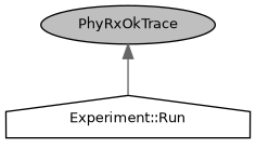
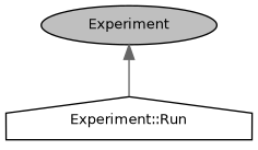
  digraph {
    rankdir=TB
    node [color=black fontname=Helvetica fontsize=10 style=filled]
-   n1 [fillcolor=grey75 fontcolor=black height=0.2 label=PhyRxOkTrace shape=ellipse width=0.4]
+   n1 [fillcolor=grey75 fontcolor=black height=0.2 label=Experiment shape=ellipse width=0.4]
    n2 [fillcolor=white height=0.2 label="Experiment::Run" shape=house width=0.4]
    n1 -> n2 [color=gray40 dir=back fontname=Helvetica fontsize=10 labelfontname=Helvetica labelfontsize=10 style=solid]
  }
